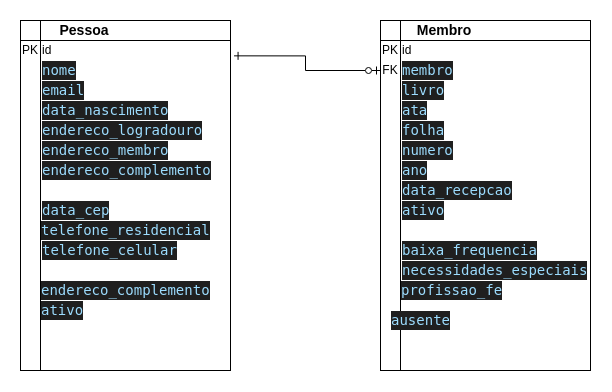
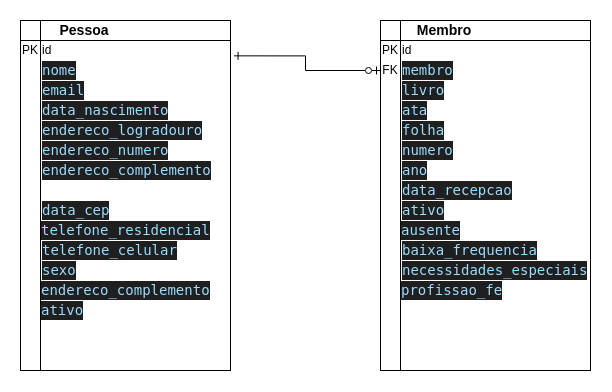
  <mxCell id="0" />
  <mxCell id="1" parent="0" />
  <mxCell id="2" value="" style="group" vertex="1" connectable="0" parent="1"><mxGeometry x="20" y="20" width="320" height="350" as="geometry" /></mxCell>
  <mxCell id="3" value="" style="group;fontSize=14;" vertex="1" connectable="0" parent="2"><mxGeometry width="320" height="350" as="geometry" /></mxCell>
  <mxCell id="4" value="" style="shape=internalStorage;whiteSpace=wrap;html=1;backgroundOutline=1;" vertex="1" parent="3"><mxGeometry width="210" height="350" as="geometry" /></mxCell>
  <mxCell id="5" value="id" style="text;html=1;strokeColor=none;fillColor=none;align=left;verticalAlign=middle;whiteSpace=wrap;rounded=0;" vertex="1" parent="3"><mxGeometry x="20" y="20" width="90" height="20" as="geometry" /></mxCell>
  <mxCell id="6" value="&lt;div style=&quot;color: rgb(204, 204, 204); background-color: rgb(31, 31, 31); font-family: &amp;quot;Droid Sans Mono&amp;quot;, &amp;quot;monospace&amp;quot;, monospace; font-weight: normal; font-size: 14px; line-height: 19px;&quot;&gt;&lt;div&gt;&lt;span style=&quot;color: #9cdcfe;&quot;&gt;nome&lt;/span&gt;&lt;/div&gt;&lt;/div&gt;" style="text;html=1;strokeColor=none;fillColor=none;align=left;verticalAlign=middle;whiteSpace=wrap;rounded=0;" vertex="1" parent="3"><mxGeometry x="20" y="40" width="90" height="20" as="geometry" /></mxCell>
  <mxCell id="7" value="&lt;div style=&quot;color: rgb(204, 204, 204); background-color: rgb(31, 31, 31); font-family: &amp;quot;Droid Sans Mono&amp;quot;, &amp;quot;monospace&amp;quot;, monospace; font-weight: normal; font-size: 14px; line-height: 19px;&quot;&gt;&lt;div&gt;&lt;span style=&quot;color: #9cdcfe;&quot;&gt;email&lt;/span&gt;&lt;/div&gt;&lt;/div&gt;" style="text;html=1;strokeColor=none;fillColor=none;align=left;verticalAlign=middle;whiteSpace=wrap;rounded=0;" vertex="1" parent="3"><mxGeometry x="20" y="60" width="90" height="20" as="geometry" /></mxCell>
  <mxCell id="8" value="&lt;div style=&quot;color: rgb(204, 204, 204); background-color: rgb(31, 31, 31); font-family: &amp;quot;Droid Sans Mono&amp;quot;, &amp;quot;monospace&amp;quot;, monospace; font-weight: normal; font-size: 14px; line-height: 19px;&quot;&gt;&lt;div&gt;&lt;span style=&quot;color: #9cdcfe;&quot;&gt;data_nascimento&lt;/span&gt;&lt;/div&gt;&lt;/div&gt;" style="text;html=1;strokeColor=none;fillColor=none;align=left;verticalAlign=middle;whiteSpace=wrap;rounded=0;" vertex="1" parent="3"><mxGeometry x="20" y="80" width="90" height="20" as="geometry" /></mxCell>
  <mxCell id="9" value="&lt;div style=&quot;color: rgb(204, 204, 204); background-color: rgb(31, 31, 31); font-family: &amp;quot;Droid Sans Mono&amp;quot;, &amp;quot;monospace&amp;quot;, monospace; font-weight: normal; font-size: 14px; line-height: 19px;&quot;&gt;&lt;div&gt;&lt;span style=&quot;color: #9cdcfe;&quot;&gt;endereco_logradouro&lt;/span&gt;&lt;/div&gt;&lt;/div&gt;" style="text;html=1;strokeColor=none;fillColor=none;align=left;verticalAlign=middle;whiteSpace=wrap;rounded=0;" vertex="1" parent="3"><mxGeometry x="20" y="100" width="90" height="20" as="geometry" /></mxCell>
- <mxCell id="10" value="&lt;div style=&quot;color: rgb(204, 204, 204); background-color: rgb(31, 31, 31); font-family: &amp;quot;Droid Sans Mono&amp;quot;, &amp;quot;monospace&amp;quot;, monospace; font-weight: normal; font-size: 14px; line-height: 19px;&quot;&gt;&lt;div&gt;&lt;span style=&quot;color: #9cdcfe;&quot;&gt;endereco_membro&lt;/span&gt;&lt;/div&gt;&lt;/div&gt;" style="text;html=1;strokeColor=none;fillColor=none;align=left;verticalAlign=middle;whiteSpace=wrap;rounded=0;" vertex="1" parent="3"><mxGeometry x="20" y="120" width="90" height="20" as="geometry" /></mxCell>
+ <mxCell id="10" value="&lt;div style=&quot;color: rgb(204, 204, 204); background-color: rgb(31, 31, 31); font-family: &amp;quot;Droid Sans Mono&amp;quot;, &amp;quot;monospace&amp;quot;, monospace; font-weight: normal; font-size: 14px; line-height: 19px;&quot;&gt;&lt;div&gt;&lt;span style=&quot;color: #9cdcfe;&quot;&gt;endereco_numero&lt;/span&gt;&lt;/div&gt;&lt;/div&gt;" style="text;html=1;strokeColor=none;fillColor=none;align=left;verticalAlign=middle;whiteSpace=wrap;rounded=0;" vertex="1" parent="3"><mxGeometry x="20" y="120" width="90" height="20" as="geometry" /></mxCell>
  <mxCell id="11" value="&lt;div style=&quot;color: rgb(204, 204, 204); background-color: rgb(31, 31, 31); font-family: &amp;quot;Droid Sans Mono&amp;quot;, &amp;quot;monospace&amp;quot;, monospace; font-weight: normal; font-size: 14px; line-height: 19px;&quot;&gt;&lt;div&gt;&lt;span style=&quot;color: #9cdcfe;&quot;&gt;endereco_complemento&lt;/span&gt;&lt;/div&gt;&lt;/div&gt;" style="text;html=1;strokeColor=none;fillColor=none;align=left;verticalAlign=middle;whiteSpace=wrap;rounded=0;" vertex="1" parent="3"><mxGeometry x="20" y="140" width="90" height="20" as="geometry" /></mxCell>
  <mxCell id="12" value="Pessoa" style="text;html=1;strokeColor=none;fillColor=none;align=center;verticalAlign=middle;whiteSpace=wrap;rounded=0;fontSize=14;fontStyle=1" vertex="1" parent="3"><mxGeometry x="19" width="90" height="20" as="geometry" /></mxCell>
  <mxCell id="13" value="PK" style="text;html=1;strokeColor=none;fillColor=none;align=center;verticalAlign=middle;whiteSpace=wrap;rounded=0;" vertex="1" parent="3"><mxGeometry y="20" width="20" height="20" as="geometry" /></mxCell>
  <mxCell id="14" value="&lt;div style=&quot;color: rgb(204, 204, 204); background-color: rgb(31, 31, 31); font-family: &amp;quot;Droid Sans Mono&amp;quot;, &amp;quot;monospace&amp;quot;, monospace; font-weight: normal; font-size: 14px; line-height: 19px;&quot;&gt;&lt;div&gt;&lt;span style=&quot;color: #9cdcfe;&quot;&gt;data_cep&lt;/span&gt;&lt;/div&gt;&lt;/div&gt;" style="text;html=1;strokeColor=none;fillColor=none;align=left;verticalAlign=middle;whiteSpace=wrap;rounded=0;" vertex="1" parent="3"><mxGeometry x="20" y="180" width="90" height="20" as="geometry" /></mxCell>
  <mxCell id="15" value="&lt;div style=&quot;color: rgb(204, 204, 204); background-color: rgb(31, 31, 31); font-family: &amp;quot;Droid Sans Mono&amp;quot;, &amp;quot;monospace&amp;quot;, monospace; font-weight: normal; font-size: 14px; line-height: 19px;&quot;&gt;&lt;div&gt;&lt;span style=&quot;color: #9cdcfe;&quot;&gt;telefone_residencial&lt;/span&gt;&lt;/div&gt;&lt;/div&gt;" style="text;html=1;strokeColor=none;fillColor=none;align=left;verticalAlign=middle;whiteSpace=wrap;rounded=0;" vertex="1" parent="3"><mxGeometry x="19" y="200" width="90" height="20" as="geometry" /></mxCell>
  <mxCell id="16" value="&lt;div style=&quot;color: rgb(204, 204, 204); background-color: rgb(31, 31, 31); font-family: &amp;quot;Droid Sans Mono&amp;quot;, &amp;quot;monospace&amp;quot;, monospace; font-weight: normal; font-size: 14px; line-height: 19px;&quot;&gt;&lt;div&gt;&lt;span style=&quot;color: #9cdcfe;&quot;&gt;telefone_celular&lt;/span&gt;&lt;/div&gt;&lt;/div&gt;" style="text;html=1;strokeColor=none;fillColor=none;align=left;verticalAlign=middle;whiteSpace=wrap;rounded=0;" vertex="1" parent="3"><mxGeometry x="20" y="220" width="90" height="20" as="geometry" /></mxCell>
+ <mxCell id="17" value="&lt;div style=&quot;color: rgb(204, 204, 204); background-color: rgb(31, 31, 31); font-family: &amp;quot;Droid Sans Mono&amp;quot;, &amp;quot;monospace&amp;quot;, monospace; font-weight: normal; font-size: 14px; line-height: 19px;&quot;&gt;&lt;div&gt;&lt;span style=&quot;color: #9cdcfe;&quot;&gt;sexo&lt;/span&gt;&lt;/div&gt;&lt;/div&gt;" style="text;html=1;strokeColor=none;fillColor=none;align=left;verticalAlign=middle;whiteSpace=wrap;rounded=0;" vertex="1" parent="3"><mxGeometry x="20" y="240" width="90" height="20" as="geometry" /></mxCell>
  <mxCell id="18" value="&lt;div style=&quot;color: rgb(204, 204, 204); background-color: rgb(31, 31, 31); font-family: &amp;quot;Droid Sans Mono&amp;quot;, &amp;quot;monospace&amp;quot;, monospace; font-weight: normal; font-size: 14px; line-height: 19px;&quot;&gt;&lt;div&gt;&lt;span style=&quot;color: #9cdcfe;&quot;&gt;endereco_complemento&lt;/span&gt;&lt;/div&gt;&lt;/div&gt;" style="text;html=1;strokeColor=none;fillColor=none;align=left;verticalAlign=middle;whiteSpace=wrap;rounded=0;" vertex="1" parent="3"><mxGeometry x="19" y="260" width="90" height="20" as="geometry" /></mxCell>
  <mxCell id="19" value="&lt;div style=&quot;color: rgb(204, 204, 204); background-color: rgb(31, 31, 31); font-family: &amp;quot;Droid Sans Mono&amp;quot;, &amp;quot;monospace&amp;quot;, monospace; font-weight: normal; font-size: 14px; line-height: 19px;&quot;&gt;&lt;div&gt;&lt;span style=&quot;color: #9cdcfe;&quot;&gt;ativo&lt;/span&gt;&lt;/div&gt;&lt;/div&gt;" style="text;html=1;strokeColor=none;fillColor=none;align=left;verticalAlign=middle;whiteSpace=wrap;rounded=0;" vertex="1" parent="3"><mxGeometry x="19" y="280" width="90" height="20" as="geometry" /></mxCell>
  <mxCell id="20" value="" style="group" vertex="1" connectable="0" parent="1"><mxGeometry x="380" y="20" width="210" height="350" as="geometry" /></mxCell>
  <mxCell id="21" value="" style="shape=internalStorage;whiteSpace=wrap;html=1;backgroundOutline=1;" vertex="1" parent="20"><mxGeometry width="210" height="350" as="geometry" /></mxCell>
  <mxCell id="22" value="id" style="text;html=1;strokeColor=none;fillColor=none;align=left;verticalAlign=middle;whiteSpace=wrap;rounded=0;" vertex="1" parent="20"><mxGeometry x="20" y="20" width="90" height="20" as="geometry" /></mxCell>
  <mxCell id="23" value="&lt;div style=&quot;color: rgb(204, 204, 204); background-color: rgb(31, 31, 31); font-family: &amp;quot;Droid Sans Mono&amp;quot;, &amp;quot;monospace&amp;quot;, monospace; font-weight: normal; font-size: 14px; line-height: 19px;&quot;&gt;&lt;div&gt;&lt;span style=&quot;color: #9cdcfe;&quot;&gt;membro&lt;/span&gt;&lt;/div&gt;&lt;/div&gt;" style="text;html=1;strokeColor=none;fillColor=none;align=left;verticalAlign=middle;whiteSpace=wrap;rounded=0;" vertex="1" parent="20"><mxGeometry x="20" y="40" width="90" height="20" as="geometry" /></mxCell>
  <mxCell id="24" value="&lt;div style=&quot;color: rgb(204, 204, 204); background-color: rgb(31, 31, 31); font-family: &amp;quot;Droid Sans Mono&amp;quot;, &amp;quot;monospace&amp;quot;, monospace; font-weight: normal; font-size: 14px; line-height: 19px;&quot;&gt;&lt;div&gt;&lt;span style=&quot;color: #9cdcfe;&quot;&gt;livro&lt;/span&gt;&lt;/div&gt;&lt;/div&gt;" style="text;html=1;strokeColor=none;fillColor=none;align=left;verticalAlign=middle;whiteSpace=wrap;rounded=0;" vertex="1" parent="20"><mxGeometry x="20" y="60" width="90" height="20" as="geometry" /></mxCell>
  <mxCell id="25" value="&lt;div style=&quot;color: rgb(204, 204, 204); background-color: rgb(31, 31, 31); font-family: &amp;quot;Droid Sans Mono&amp;quot;, &amp;quot;monospace&amp;quot;, monospace; font-weight: normal; font-size: 14px; line-height: 19px;&quot;&gt;&lt;div&gt;&lt;span style=&quot;color: #9cdcfe;&quot;&gt;ata&lt;/span&gt;&lt;/div&gt;&lt;/div&gt;" style="text;html=1;strokeColor=none;fillColor=none;align=left;verticalAlign=middle;whiteSpace=wrap;rounded=0;" vertex="1" parent="20"><mxGeometry x="20" y="80" width="90" height="20" as="geometry" /></mxCell>
  <mxCell id="26" value="&lt;div style=&quot;color: rgb(204, 204, 204); background-color: rgb(31, 31, 31); font-family: &amp;quot;Droid Sans Mono&amp;quot;, &amp;quot;monospace&amp;quot;, monospace; font-weight: normal; font-size: 14px; line-height: 19px;&quot;&gt;&lt;div&gt;&lt;span style=&quot;color: #9cdcfe;&quot;&gt;folha&lt;/span&gt;&lt;/div&gt;&lt;/div&gt;" style="text;html=1;strokeColor=none;fillColor=none;align=left;verticalAlign=middle;whiteSpace=wrap;rounded=0;" vertex="1" parent="20"><mxGeometry x="20" y="100" width="90" height="20" as="geometry" /></mxCell>
  <mxCell id="27" value="&lt;div style=&quot;color: rgb(204, 204, 204); background-color: rgb(31, 31, 31); font-family: &amp;quot;Droid Sans Mono&amp;quot;, &amp;quot;monospace&amp;quot;, monospace; font-weight: normal; font-size: 14px; line-height: 19px;&quot;&gt;&lt;div&gt;&lt;span style=&quot;color: #9cdcfe;&quot;&gt;numero&lt;/span&gt;&lt;/div&gt;&lt;/div&gt;" style="text;html=1;strokeColor=none;fillColor=none;align=left;verticalAlign=middle;whiteSpace=wrap;rounded=0;" vertex="1" parent="20"><mxGeometry x="20" y="120" width="90" height="20" as="geometry" /></mxCell>
  <mxCell id="28" value="&lt;div style=&quot;color: rgb(204, 204, 204); background-color: rgb(31, 31, 31); font-family: &amp;quot;Droid Sans Mono&amp;quot;, &amp;quot;monospace&amp;quot;, monospace; font-weight: normal; font-size: 14px; line-height: 19px;&quot;&gt;&lt;div&gt;&lt;span style=&quot;color: #9cdcfe;&quot;&gt;ano&lt;/span&gt;&lt;/div&gt;&lt;/div&gt;" style="text;html=1;strokeColor=none;fillColor=none;align=left;verticalAlign=middle;whiteSpace=wrap;rounded=0;" vertex="1" parent="20"><mxGeometry x="20" y="140" width="90" height="20" as="geometry" /></mxCell>
  <mxCell id="29" value="Membro" style="text;html=1;strokeColor=none;fillColor=none;align=center;verticalAlign=middle;whiteSpace=wrap;rounded=0;fontSize=14;fontStyle=1" vertex="1" parent="20"><mxGeometry x="19" width="90" height="20" as="geometry" /></mxCell>
  <mxCell id="30" value="PK" style="text;html=1;strokeColor=none;fillColor=none;align=center;verticalAlign=middle;whiteSpace=wrap;rounded=0;" vertex="1" parent="20"><mxGeometry y="20" width="20" height="20" as="geometry" /></mxCell>
  <mxCell id="31" value="&lt;div style=&quot;color: rgb(204, 204, 204); background-color: rgb(31, 31, 31); font-family: &amp;quot;Droid Sans Mono&amp;quot;, &amp;quot;monospace&amp;quot;, monospace; font-weight: normal; font-size: 14px; line-height: 19px;&quot;&gt;&lt;div&gt;&lt;span style=&quot;color: #9cdcfe;&quot;&gt;data_recepcao&lt;/span&gt;&lt;/div&gt;&lt;/div&gt;" style="text;html=1;strokeColor=none;fillColor=none;align=left;verticalAlign=middle;whiteSpace=wrap;rounded=0;" vertex="1" parent="20"><mxGeometry x="20" y="160" width="90" height="20" as="geometry" /></mxCell>
  <mxCell id="32" value="&lt;div style=&quot;color: rgb(204, 204, 204); background-color: rgb(31, 31, 31); font-family: &amp;quot;Droid Sans Mono&amp;quot;, &amp;quot;monospace&amp;quot;, monospace; font-weight: normal; font-size: 14px; line-height: 19px;&quot;&gt;&lt;div&gt;&lt;span style=&quot;color: #9cdcfe;&quot;&gt;ativo&lt;/span&gt;&lt;/div&gt;&lt;/div&gt;" style="text;html=1;strokeColor=none;fillColor=none;align=left;verticalAlign=middle;whiteSpace=wrap;rounded=0;" vertex="1" parent="20"><mxGeometry x="20" y="180" width="90" height="20" as="geometry" /></mxCell>
- <mxCell id="33" value="&lt;div style=&quot;color: rgb(204, 204, 204); background-color: rgb(31, 31, 31); font-family: &amp;quot;Droid Sans Mono&amp;quot;, &amp;quot;monospace&amp;quot;, monospace; font-weight: normal; font-size: 14px; line-height: 19px;&quot;&gt;&lt;div&gt;&lt;span style=&quot;color: #9cdcfe;&quot;&gt;ausente&lt;/span&gt;&lt;/div&gt;&lt;/div&gt;" style="text;html=1;strokeColor=none;fillColor=none;align=left;verticalAlign=middle;whiteSpace=wrap;rounded=0;" vertex="1" parent="20"><mxGeometry x="9" y="290" width="90" height="20" as="geometry" /></mxCell>
+ <mxCell id="33" value="&lt;div style=&quot;color: rgb(204, 204, 204); background-color: rgb(31, 31, 31); font-family: &amp;quot;Droid Sans Mono&amp;quot;, &amp;quot;monospace&amp;quot;, monospace; font-weight: normal; font-size: 14px; line-height: 19px;&quot;&gt;&lt;div&gt;&lt;span style=&quot;color: #9cdcfe;&quot;&gt;ausente&lt;/span&gt;&lt;/div&gt;&lt;/div&gt;" style="text;html=1;strokeColor=none;fillColor=none;align=left;verticalAlign=middle;whiteSpace=wrap;rounded=0;" vertex="1" parent="20"><mxGeometry x="19" y="200" width="90" height="20" as="geometry" /></mxCell>
  <mxCell id="34" value="&lt;div style=&quot;color: rgb(204, 204, 204); background-color: rgb(31, 31, 31); font-family: &amp;quot;Droid Sans Mono&amp;quot;, &amp;quot;monospace&amp;quot;, monospace; font-weight: normal; font-size: 14px; line-height: 19px;&quot;&gt;&lt;div&gt;&lt;span style=&quot;color: #9cdcfe;&quot;&gt;baixa_frequencia&lt;/span&gt;&lt;/div&gt;&lt;/div&gt;" style="text;html=1;strokeColor=none;fillColor=none;align=left;verticalAlign=middle;whiteSpace=wrap;rounded=0;" vertex="1" parent="20"><mxGeometry x="20" y="220" width="90" height="20" as="geometry" /></mxCell>
  <mxCell id="35" value="&lt;div style=&quot;color: rgb(204, 204, 204); background-color: rgb(31, 31, 31); font-family: &amp;quot;Droid Sans Mono&amp;quot;, &amp;quot;monospace&amp;quot;, monospace; font-weight: normal; font-size: 14px; line-height: 19px;&quot;&gt;&lt;div&gt;&lt;span style=&quot;color: #9cdcfe;&quot;&gt;necessidades_especiais&lt;/span&gt;&lt;/div&gt;&lt;/div&gt;" style="text;html=1;strokeColor=none;fillColor=none;align=left;verticalAlign=middle;whiteSpace=wrap;rounded=0;" vertex="1" parent="20"><mxGeometry x="20" y="240" width="90" height="20" as="geometry" /></mxCell>
  <mxCell id="36" value="&lt;div style=&quot;color: rgb(204, 204, 204); background-color: rgb(31, 31, 31); font-family: &amp;quot;Droid Sans Mono&amp;quot;, &amp;quot;monospace&amp;quot;, monospace; font-weight: normal; font-size: 14px; line-height: 19px;&quot;&gt;&lt;div&gt;&lt;span style=&quot;color: #9cdcfe;&quot;&gt;profissao_fe&lt;/span&gt;&lt;/div&gt;&lt;/div&gt;" style="text;html=1;strokeColor=none;fillColor=none;align=left;verticalAlign=middle;whiteSpace=wrap;rounded=0;" vertex="1" parent="20"><mxGeometry x="19" y="260" width="90" height="20" as="geometry" /></mxCell>
  <mxCell id="37" value="FK" style="text;html=1;strokeColor=none;fillColor=none;align=center;verticalAlign=middle;whiteSpace=wrap;rounded=0;" vertex="1" parent="20"><mxGeometry y="40" width="20" height="20" as="geometry" /></mxCell>
  <mxCell id="38" value="" style="endArrow=ERzeroToOne;html=1;fontSize=14;entryX=0;entryY=0.5;entryDx=0;entryDy=0;exitX=1.017;exitY=0.101;exitDx=0;exitDy=0;exitPerimeter=0;rounded=0;strokeColor=default;edgeStyle=orthogonalEdgeStyle;startArrow=ERone;startFill=0;endFill=0;" edge="1" parent="1" source="4" target="37"><mxGeometry width="50" height="50" relative="1" as="geometry"><mxPoint x="190" y="210" as="sourcePoint" /><mxPoint x="240" y="160" as="targetPoint" /></mxGeometry></mxCell>
